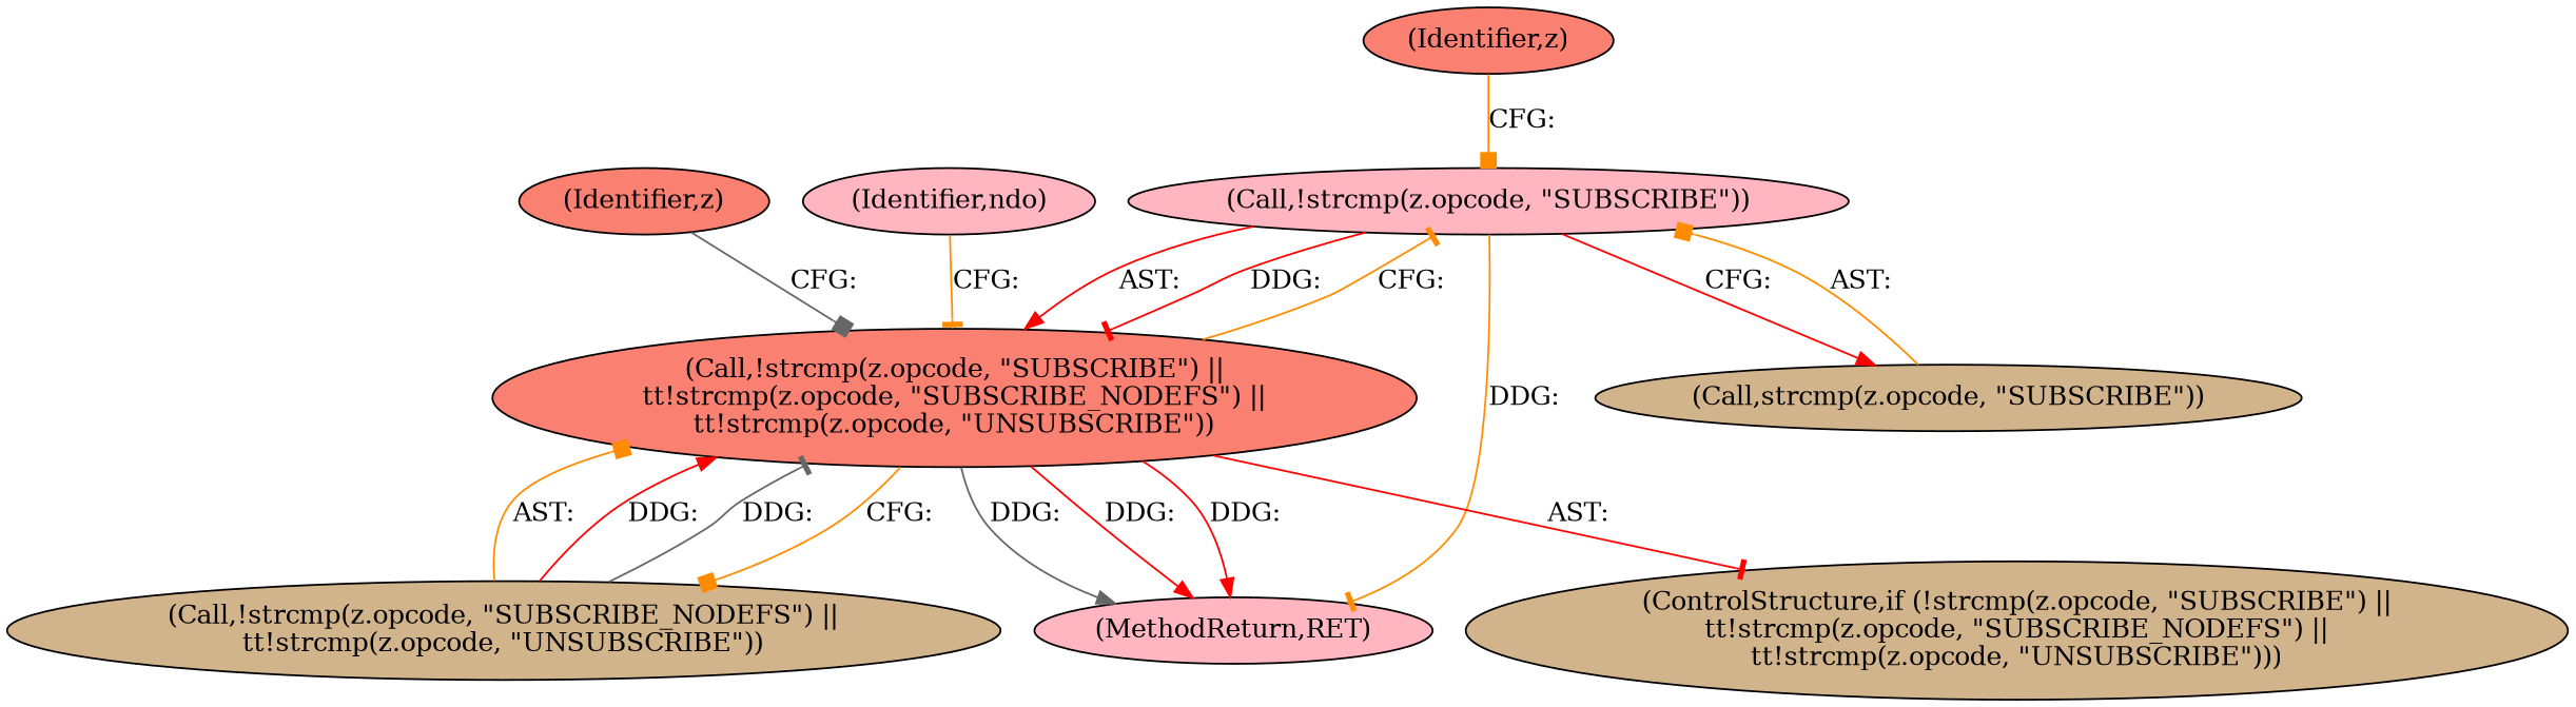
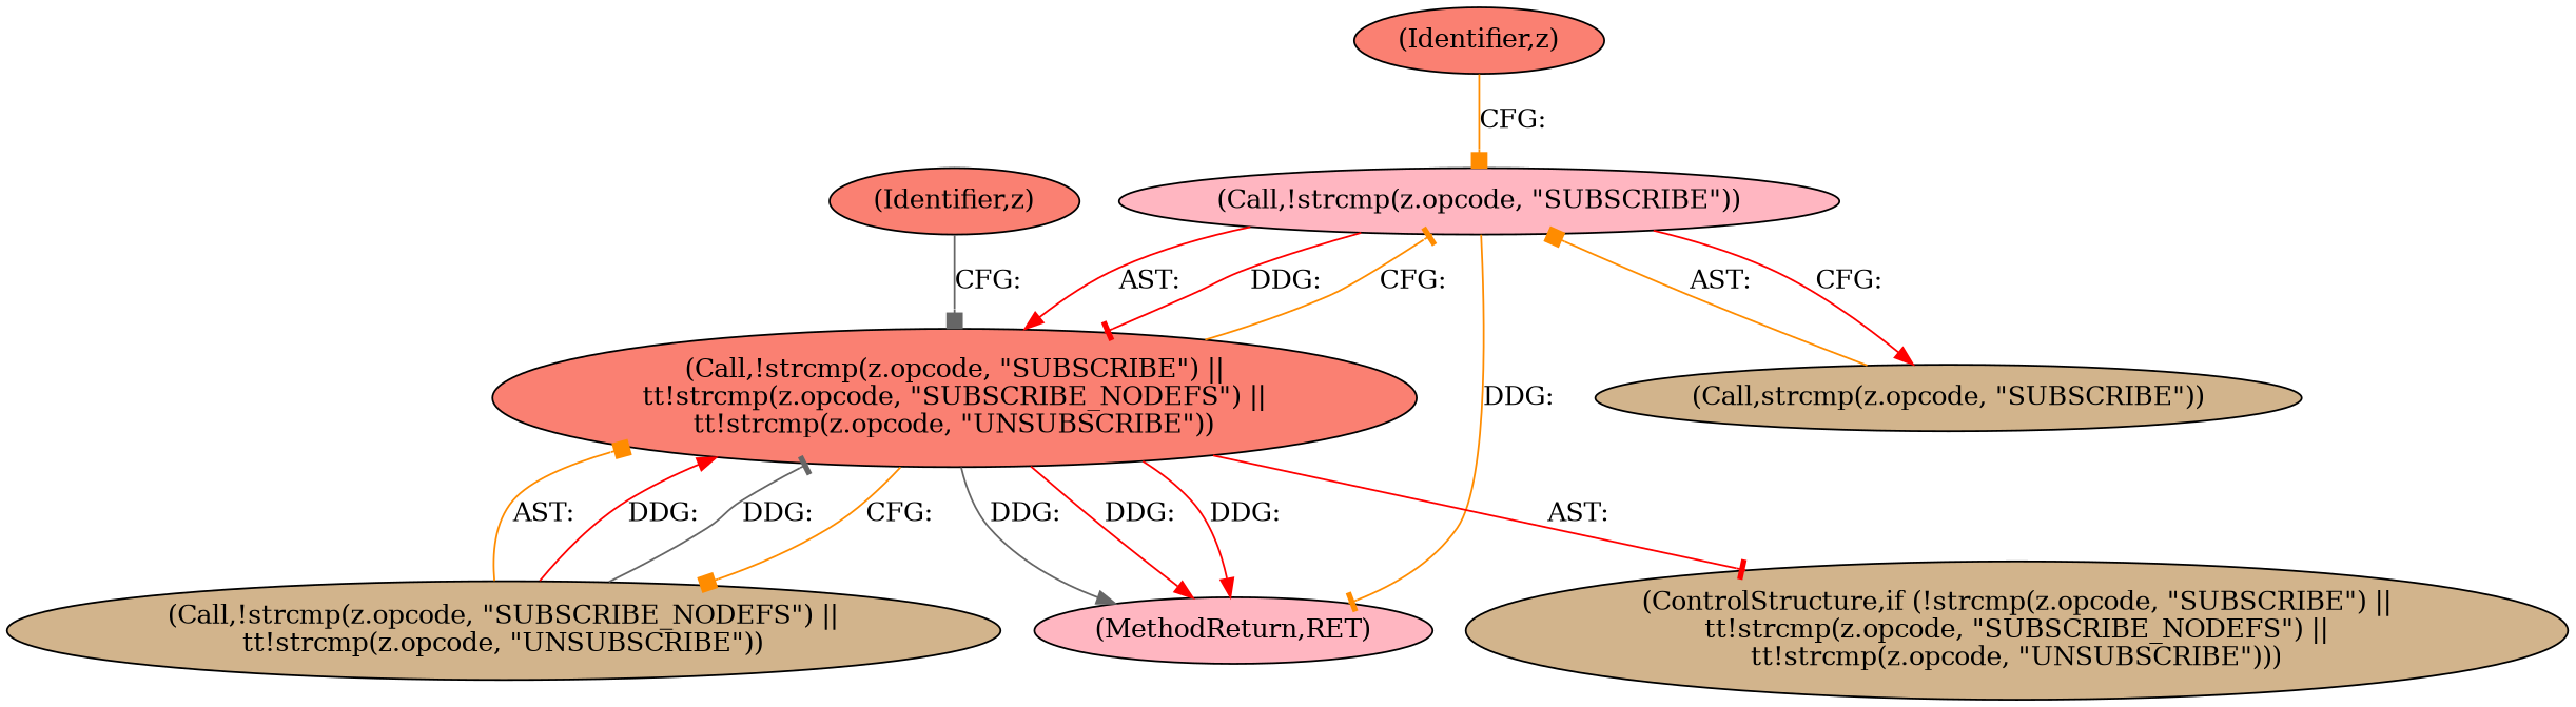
  digraph {
    node [style=filled fillcolor=lightpink]
    edge [color=red arrowhead=normal]
    n1 [label="(Call,!strcmp(z.opcode, \"SUBSCRIBE\"))"]
    n2 [label="(Call,!strcmp(z.opcode, \"SUBSCRIBE\") ||\n\t\t!strcmp(z.opcode, \"SUBSCRIBE_NODEFS\") ||\n\t\t!strcmp(z.opcode, \"UNSUBSCRIBE\"))" fillcolor=salmon]
    n3 [label="(MethodReturn,RET)"]
    n4 [label="(Call,strcmp(z.opcode, \"SUBSCRIBE\"))" fillcolor=tan]
    n5 [label="(Call,!strcmp(z.opcode, \"SUBSCRIBE_NODEFS\") ||\n\t\t!strcmp(z.opcode, \"UNSUBSCRIBE\"))" fillcolor=tan]
    n6 [label="(ControlStructure,if (!strcmp(z.opcode, \"SUBSCRIBE\") ||\n\t\t!strcmp(z.opcode, \"SUBSCRIBE_NODEFS\") ||\n\t\t!strcmp(z.opcode, \"UNSUBSCRIBE\")))" fillcolor=tan]
    n7 [label="(Identifier,z)" fillcolor=salmon]
-   n8 [label="(Identifier,ndo)"]
    n9 [label="(Identifier,z)" fillcolor=salmon]
    n1 -> n2 [label="AST: "]
    n1 -> n2 [label="DDG: " arrowhead=tee]
    n1 -> n3 [label="DDG: " color=darkorange arrowhead=tee]
    n1 -> n4 [label="CFG: "]
    n2 -> n1 [label="CFG: " color=darkorange arrowhead=tee]
    n2 -> n3 [label="DDG: "]
    n2 -> n3 [label="DDG: " color=gray40]
    n2 -> n3 [label="DDG: "]
    n2 -> n5 [label="CFG: " color=darkorange arrowhead=box]
    n2 -> n6 [label="AST: " arrowhead=tee]
    n4 -> n1 [label="AST: " color=darkorange arrowhead=box]
    n5 -> n2 [label="AST: " color=darkorange arrowhead=box]
    n5 -> n2 [label="DDG: "]
    n5 -> n2 [label="DDG: " color=gray40 arrowhead=tee]
    n7 -> n2 [label="CFG: " color=gray40 arrowhead=box]
-   n8 -> n2 [label="CFG: " color=darkorange arrowhead=tee]
    n9 -> n1 [label="CFG: " color=darkorange arrowhead=box]
  }
